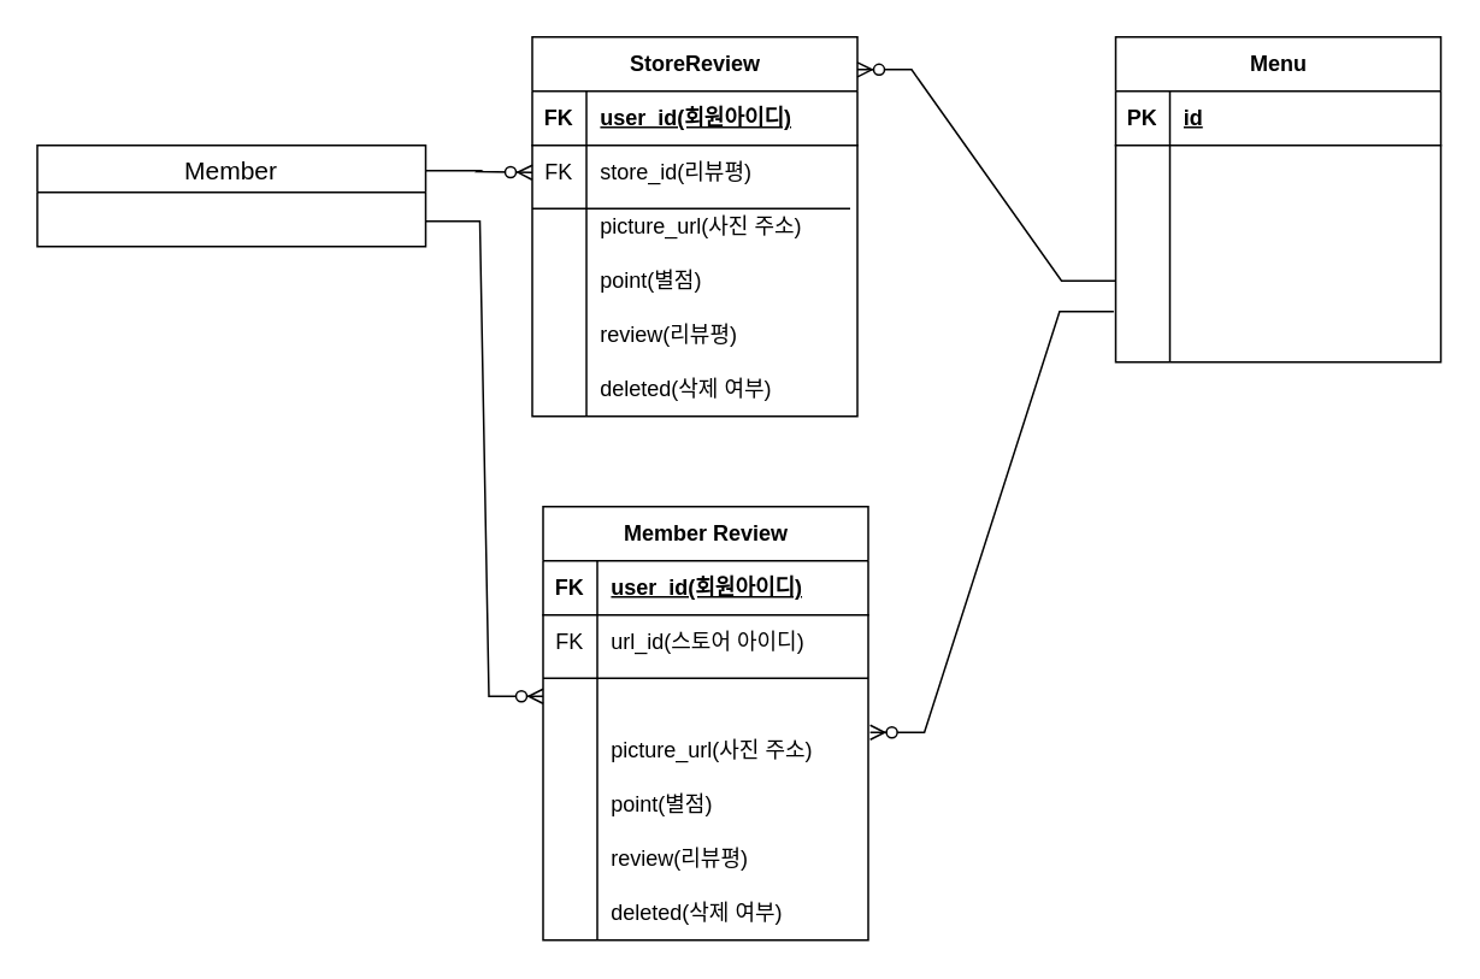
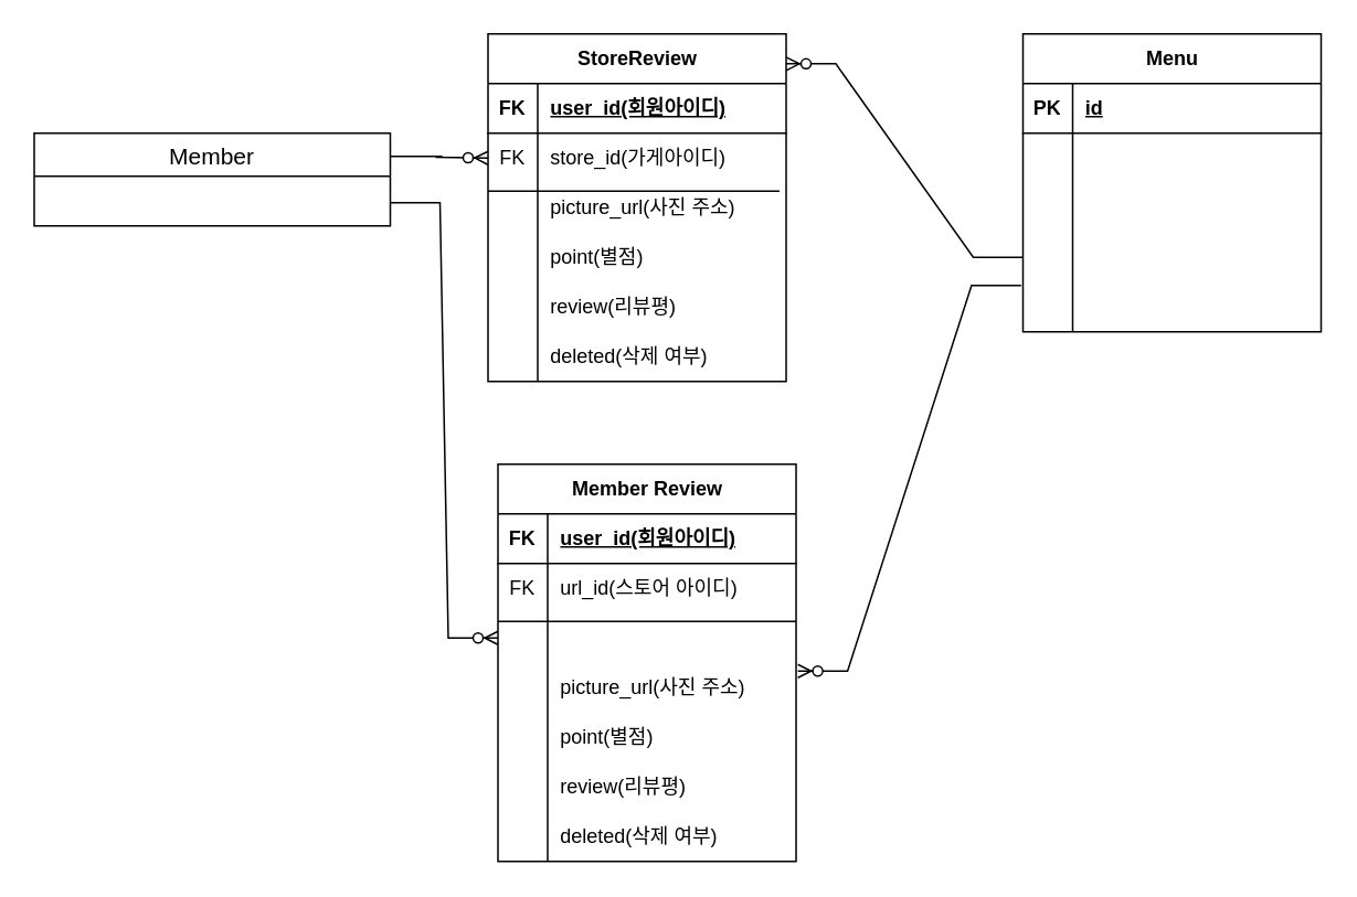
  <mxCell id="0" />
  <mxCell id="1" parent="0" />
  <mxCell id="2" value="StoreReview" style="shape=table;startSize=30;container=1;collapsible=1;childLayout=tableLayout;fixedRows=1;rowLines=0;fontStyle=1;align=center;resizeLast=1;html=1;" vertex="1" parent="1"><mxGeometry x="294" y="20" width="180" height="210" as="geometry" /></mxCell>
  <mxCell id="3" value="" style="shape=tableRow;horizontal=0;startSize=0;swimlaneHead=0;swimlaneBody=0;fillColor=none;collapsible=0;dropTarget=0;points=[[0,0.5],[1,0.5]];portConstraint=eastwest;top=0;left=0;right=0;bottom=1;" vertex="1" parent="2"><mxGeometry y="30" width="180" height="30" as="geometry" /></mxCell>
  <mxCell id="4" value="FK" style="shape=partialRectangle;connectable=0;fillColor=none;top=0;left=0;bottom=0;right=0;fontStyle=1;overflow=hidden;whiteSpace=wrap;html=1;" vertex="1" parent="3"><mxGeometry width="30" height="30" as="geometry"><mxRectangle width="30" height="30" as="alternateBounds" /></mxGeometry></mxCell>
  <mxCell id="5" value="user_id(회원아이디)" style="shape=partialRectangle;connectable=0;fillColor=none;top=0;left=0;bottom=0;right=0;align=left;spacingLeft=6;fontStyle=5;overflow=hidden;whiteSpace=wrap;html=1;" vertex="1" parent="3"><mxGeometry x="30" width="150" height="30" as="geometry"><mxRectangle width="150" height="30" as="alternateBounds" /></mxGeometry></mxCell>
  <mxCell id="6" value="" style="shape=tableRow;horizontal=0;startSize=0;swimlaneHead=0;swimlaneBody=0;fillColor=none;collapsible=0;dropTarget=0;points=[[0,0.5],[1,0.5]];portConstraint=eastwest;top=0;left=0;right=0;bottom=0;" vertex="1" parent="2"><mxGeometry y="60" width="180" height="30" as="geometry" /></mxCell>
  <mxCell id="7" value="FK" style="shape=partialRectangle;connectable=0;fillColor=none;top=0;left=0;bottom=0;right=0;editable=1;overflow=hidden;whiteSpace=wrap;html=1;" vertex="1" parent="6"><mxGeometry width="30" height="30" as="geometry"><mxRectangle width="30" height="30" as="alternateBounds" /></mxGeometry></mxCell>
- <mxCell id="8" value="store_id(리뷰평)" style="shape=partialRectangle;connectable=0;fillColor=none;top=0;left=0;bottom=0;right=0;align=left;spacingLeft=6;overflow=hidden;whiteSpace=wrap;html=1;" vertex="1" parent="6"><mxGeometry x="30" width="150" height="30" as="geometry"><mxRectangle width="150" height="30" as="alternateBounds" /></mxGeometry></mxCell>
+ <mxCell id="8" value="store_id(가게아이디)" style="shape=partialRectangle;connectable=0;fillColor=none;top=0;left=0;bottom=0;right=0;align=left;spacingLeft=6;overflow=hidden;whiteSpace=wrap;html=1;" vertex="1" parent="6"><mxGeometry x="30" width="150" height="30" as="geometry"><mxRectangle width="150" height="30" as="alternateBounds" /></mxGeometry></mxCell>
  <mxCell id="9" value="" style="shape=tableRow;horizontal=0;startSize=0;swimlaneHead=0;swimlaneBody=0;fillColor=none;collapsible=0;dropTarget=0;points=[[0,0.5],[1,0.5]];portConstraint=eastwest;top=0;left=0;right=0;bottom=0;" vertex="1" parent="2"><mxGeometry y="90" width="180" height="30" as="geometry" /></mxCell>
  <mxCell id="10" value="" style="shape=partialRectangle;connectable=0;fillColor=none;top=0;left=0;bottom=0;right=0;editable=1;overflow=hidden;whiteSpace=wrap;html=1;" vertex="1" parent="9"><mxGeometry width="30" height="30" as="geometry"><mxRectangle width="30" height="30" as="alternateBounds" /></mxGeometry></mxCell>
  <mxCell id="11" value="picture_url(사진 주소)" style="shape=partialRectangle;connectable=0;fillColor=none;top=0;left=0;bottom=0;right=0;align=left;spacingLeft=6;overflow=hidden;whiteSpace=wrap;html=1;" vertex="1" parent="9"><mxGeometry x="30" width="150" height="30" as="geometry"><mxRectangle width="150" height="30" as="alternateBounds" /></mxGeometry></mxCell>
  <mxCell id="12" style="shape=tableRow;horizontal=0;startSize=0;swimlaneHead=0;swimlaneBody=0;fillColor=none;collapsible=0;dropTarget=0;points=[[0,0.5],[1,0.5]];portConstraint=eastwest;top=0;left=0;right=0;bottom=0;movable=1;resizable=1;rotatable=1;deletable=1;editable=1;locked=0;connectable=1;" vertex="1" parent="2"><mxGeometry y="120" width="180" height="30" as="geometry" /></mxCell>
  <mxCell id="13" style="shape=partialRectangle;connectable=0;fillColor=none;top=0;left=0;bottom=0;right=0;editable=1;overflow=hidden;whiteSpace=wrap;html=1;" vertex="1" parent="12"><mxGeometry width="30" height="30" as="geometry"><mxRectangle width="30" height="30" as="alternateBounds" /></mxGeometry></mxCell>
  <mxCell id="14" value="point(별점)" style="shape=partialRectangle;connectable=1;fillColor=none;top=0;left=0;bottom=0;right=0;align=left;spacingLeft=6;overflow=hidden;whiteSpace=wrap;html=1;movable=1;resizable=1;rotatable=1;deletable=1;editable=1;locked=0;" vertex="1" parent="12"><mxGeometry x="30" width="150" height="30" as="geometry"><mxRectangle width="150" height="30" as="alternateBounds" /></mxGeometry></mxCell>
  <mxCell id="15" value="" style="shape=tableRow;horizontal=0;startSize=0;swimlaneHead=0;swimlaneBody=0;fillColor=none;collapsible=0;dropTarget=0;points=[[0,0.5],[1,0.5]];portConstraint=eastwest;top=0;left=0;right=0;bottom=0;" vertex="1" parent="2"><mxGeometry y="150" width="180" height="30" as="geometry" /></mxCell>
  <mxCell id="16" value="" style="shape=partialRectangle;connectable=0;fillColor=none;top=0;left=0;bottom=0;right=0;editable=1;overflow=hidden;whiteSpace=wrap;html=1;" vertex="1" parent="15"><mxGeometry width="30" height="30" as="geometry"><mxRectangle width="30" height="30" as="alternateBounds" /></mxGeometry></mxCell>
  <mxCell id="17" value="review(리뷰평)" style="shape=partialRectangle;connectable=0;fillColor=none;top=0;left=0;bottom=0;right=0;align=left;spacingLeft=6;overflow=hidden;whiteSpace=wrap;html=1;" vertex="1" parent="15"><mxGeometry x="30" width="150" height="30" as="geometry"><mxRectangle width="150" height="30" as="alternateBounds" /></mxGeometry></mxCell>
  <mxCell id="18" style="shape=tableRow;horizontal=0;startSize=0;swimlaneHead=0;swimlaneBody=0;fillColor=none;collapsible=0;dropTarget=0;points=[[0,0.5],[1,0.5]];portConstraint=eastwest;top=0;left=0;right=0;bottom=0;" vertex="1" parent="2"><mxGeometry y="180" width="180" height="30" as="geometry" /></mxCell>
  <mxCell id="19" style="shape=partialRectangle;connectable=0;fillColor=none;top=0;left=0;bottom=0;right=0;editable=1;overflow=hidden;whiteSpace=wrap;html=1;" vertex="1" parent="18"><mxGeometry width="30" height="30" as="geometry"><mxRectangle width="30" height="30" as="alternateBounds" /></mxGeometry></mxCell>
  <mxCell id="20" value="deleted(삭제 여부)" style="shape=partialRectangle;connectable=0;fillColor=none;top=0;left=0;bottom=0;right=0;align=left;spacingLeft=6;overflow=hidden;whiteSpace=wrap;html=1;" vertex="1" parent="18"><mxGeometry x="30" width="150" height="30" as="geometry"><mxRectangle width="150" height="30" as="alternateBounds" /></mxGeometry></mxCell>
  <mxCell id="21" value="Member Review" style="shape=table;startSize=30;container=1;collapsible=1;childLayout=tableLayout;fixedRows=1;rowLines=0;fontStyle=1;align=center;resizeLast=1;html=1;" vertex="1" parent="1"><mxGeometry x="300" y="280" width="180" height="240" as="geometry" /></mxCell>
  <mxCell id="22" value="" style="shape=tableRow;horizontal=0;startSize=0;swimlaneHead=0;swimlaneBody=0;fillColor=none;collapsible=0;dropTarget=0;points=[[0,0.5],[1,0.5]];portConstraint=eastwest;top=0;left=0;right=0;bottom=1;" vertex="1" parent="21"><mxGeometry y="30" width="180" height="30" as="geometry" /></mxCell>
  <mxCell id="23" value="FK" style="shape=partialRectangle;connectable=0;fillColor=none;top=0;left=0;bottom=0;right=0;fontStyle=1;overflow=hidden;whiteSpace=wrap;html=1;" vertex="1" parent="22"><mxGeometry width="30" height="30" as="geometry"><mxRectangle width="30" height="30" as="alternateBounds" /></mxGeometry></mxCell>
  <mxCell id="24" value="user_id(회원아이디)" style="shape=partialRectangle;connectable=0;fillColor=none;top=0;left=0;bottom=0;right=0;align=left;spacingLeft=6;fontStyle=5;overflow=hidden;whiteSpace=wrap;html=1;" vertex="1" parent="22"><mxGeometry x="30" width="150" height="30" as="geometry"><mxRectangle width="150" height="30" as="alternateBounds" /></mxGeometry></mxCell>
  <mxCell id="25" value="" style="shape=tableRow;horizontal=0;startSize=0;swimlaneHead=0;swimlaneBody=0;fillColor=none;collapsible=0;dropTarget=0;points=[[0,0.5],[1,0.5]];portConstraint=eastwest;top=0;left=0;right=0;bottom=0;" vertex="1" parent="21"><mxGeometry y="60" width="180" height="30" as="geometry" /></mxCell>
  <mxCell id="26" value="FK" style="shape=partialRectangle;connectable=0;fillColor=none;top=0;left=0;bottom=0;right=0;fontStyle=0;overflow=hidden;whiteSpace=wrap;html=1;" vertex="1" parent="25"><mxGeometry width="30" height="30" as="geometry"><mxRectangle width="30" height="30" as="alternateBounds" /></mxGeometry></mxCell>
  <mxCell id="27" value="url_id(스토어 아이디)" style="shape=partialRectangle;connectable=0;fillColor=none;top=0;left=0;bottom=0;right=0;align=left;spacingLeft=6;fontStyle=0;overflow=hidden;whiteSpace=wrap;html=1;" vertex="1" parent="25"><mxGeometry x="30" width="150" height="30" as="geometry"><mxRectangle width="150" height="30" as="alternateBounds" /></mxGeometry></mxCell>
  <mxCell id="28" value="" style="shape=tableRow;horizontal=0;startSize=0;swimlaneHead=0;swimlaneBody=0;fillColor=none;collapsible=0;dropTarget=0;points=[[0,0.5],[1,0.5]];portConstraint=eastwest;top=0;left=0;right=0;bottom=0;" vertex="1" parent="21"><mxGeometry y="90" width="180" height="30" as="geometry" /></mxCell>
  <mxCell id="29" value="" style="shape=partialRectangle;connectable=0;fillColor=none;top=0;left=0;bottom=0;right=0;editable=1;overflow=hidden;whiteSpace=wrap;html=1;" vertex="1" parent="28"><mxGeometry width="30" height="30" as="geometry"><mxRectangle width="30" height="30" as="alternateBounds" /></mxGeometry></mxCell>
  <mxCell id="30" value="" style="shape=partialRectangle;connectable=0;fillColor=none;top=0;left=0;bottom=0;right=0;align=left;spacingLeft=6;overflow=hidden;whiteSpace=wrap;html=1;" vertex="1" parent="28"><mxGeometry x="30" width="150" height="30" as="geometry"><mxRectangle width="150" height="30" as="alternateBounds" /></mxGeometry></mxCell>
  <mxCell id="31" value="" style="shape=tableRow;horizontal=0;startSize=0;swimlaneHead=0;swimlaneBody=0;fillColor=none;collapsible=0;dropTarget=0;points=[[0,0.5],[1,0.5]];portConstraint=eastwest;top=0;left=0;right=0;bottom=0;" vertex="1" parent="21"><mxGeometry y="120" width="180" height="30" as="geometry" /></mxCell>
  <mxCell id="32" value="" style="shape=partialRectangle;connectable=0;fillColor=none;top=0;left=0;bottom=0;right=0;editable=1;overflow=hidden;whiteSpace=wrap;html=1;" vertex="1" parent="31"><mxGeometry width="30" height="30" as="geometry"><mxRectangle width="30" height="30" as="alternateBounds" /></mxGeometry></mxCell>
  <mxCell id="33" value="picture_url(사진 주소)" style="shape=partialRectangle;connectable=0;fillColor=none;top=0;left=0;bottom=0;right=0;align=left;spacingLeft=6;overflow=hidden;whiteSpace=wrap;html=1;" vertex="1" parent="31"><mxGeometry x="30" width="150" height="30" as="geometry"><mxRectangle width="150" height="30" as="alternateBounds" /></mxGeometry></mxCell>
  <mxCell id="34" style="shape=tableRow;horizontal=0;startSize=0;swimlaneHead=0;swimlaneBody=0;fillColor=none;collapsible=0;dropTarget=0;points=[[0,0.5],[1,0.5]];portConstraint=eastwest;top=0;left=0;right=0;bottom=0;movable=1;resizable=1;rotatable=1;deletable=1;editable=1;locked=0;connectable=1;" vertex="1" parent="21"><mxGeometry y="150" width="180" height="30" as="geometry" /></mxCell>
  <mxCell id="35" style="shape=partialRectangle;connectable=0;fillColor=none;top=0;left=0;bottom=0;right=0;editable=1;overflow=hidden;whiteSpace=wrap;html=1;" vertex="1" parent="34"><mxGeometry width="30" height="30" as="geometry"><mxRectangle width="30" height="30" as="alternateBounds" /></mxGeometry></mxCell>
  <mxCell id="36" value="point(별점)" style="shape=partialRectangle;connectable=1;fillColor=none;top=0;left=0;bottom=0;right=0;align=left;spacingLeft=6;overflow=hidden;whiteSpace=wrap;html=1;movable=1;resizable=1;rotatable=1;deletable=1;editable=1;locked=0;" vertex="1" parent="34"><mxGeometry x="30" width="150" height="30" as="geometry"><mxRectangle width="150" height="30" as="alternateBounds" /></mxGeometry></mxCell>
  <mxCell id="37" value="" style="shape=tableRow;horizontal=0;startSize=0;swimlaneHead=0;swimlaneBody=0;fillColor=none;collapsible=0;dropTarget=0;points=[[0,0.5],[1,0.5]];portConstraint=eastwest;top=0;left=0;right=0;bottom=0;" vertex="1" parent="21"><mxGeometry y="180" width="180" height="30" as="geometry" /></mxCell>
  <mxCell id="38" value="" style="shape=partialRectangle;connectable=0;fillColor=none;top=0;left=0;bottom=0;right=0;editable=1;overflow=hidden;whiteSpace=wrap;html=1;" vertex="1" parent="37"><mxGeometry width="30" height="30" as="geometry"><mxRectangle width="30" height="30" as="alternateBounds" /></mxGeometry></mxCell>
  <mxCell id="39" value="review(리뷰평)" style="shape=partialRectangle;connectable=0;fillColor=none;top=0;left=0;bottom=0;right=0;align=left;spacingLeft=6;overflow=hidden;whiteSpace=wrap;html=1;" vertex="1" parent="37"><mxGeometry x="30" width="150" height="30" as="geometry"><mxRectangle width="150" height="30" as="alternateBounds" /></mxGeometry></mxCell>
  <mxCell id="40" style="shape=tableRow;horizontal=0;startSize=0;swimlaneHead=0;swimlaneBody=0;fillColor=none;collapsible=0;dropTarget=0;points=[[0,0.5],[1,0.5]];portConstraint=eastwest;top=0;left=0;right=0;bottom=0;" vertex="1" parent="21"><mxGeometry y="210" width="180" height="30" as="geometry" /></mxCell>
  <mxCell id="41" style="shape=partialRectangle;connectable=0;fillColor=none;top=0;left=0;bottom=0;right=0;editable=1;overflow=hidden;whiteSpace=wrap;html=1;" vertex="1" parent="40"><mxGeometry width="30" height="30" as="geometry"><mxRectangle width="30" height="30" as="alternateBounds" /></mxGeometry></mxCell>
  <mxCell id="42" value="deleted(삭제 여부)" style="shape=partialRectangle;connectable=0;fillColor=none;top=0;left=0;bottom=0;right=0;align=left;spacingLeft=6;overflow=hidden;whiteSpace=wrap;html=1;" vertex="1" parent="40"><mxGeometry x="30" width="150" height="30" as="geometry"><mxRectangle width="150" height="30" as="alternateBounds" /></mxGeometry></mxCell>
  <mxCell id="43" value="Member" style="swimlane;fontStyle=0;childLayout=stackLayout;horizontal=1;startSize=26;horizontalStack=0;resizeParent=1;resizeParentMax=0;resizeLast=0;collapsible=1;marginBottom=0;align=center;fontSize=14;" vertex="1" parent="1"><mxGeometry x="20" y="80" width="215" height="56" as="geometry" /></mxCell>
  <mxCell id="44" value="Menu" style="shape=table;startSize=30;container=1;collapsible=1;childLayout=tableLayout;fixedRows=1;rowLines=0;fontStyle=1;align=center;resizeLast=1;html=1;" vertex="1" parent="1"><mxGeometry x="617" y="20" width="180" height="180" as="geometry" /></mxCell>
  <mxCell id="45" value="" style="shape=tableRow;horizontal=0;startSize=0;swimlaneHead=0;swimlaneBody=0;fillColor=none;collapsible=0;dropTarget=0;points=[[0,0.5],[1,0.5]];portConstraint=eastwest;top=0;left=0;right=0;bottom=1;" vertex="1" parent="44"><mxGeometry y="30" width="180" height="30" as="geometry" /></mxCell>
  <mxCell id="46" value="PK" style="shape=partialRectangle;connectable=0;fillColor=none;top=0;left=0;bottom=0;right=0;fontStyle=1;overflow=hidden;whiteSpace=wrap;html=1;" vertex="1" parent="45"><mxGeometry width="30" height="30" as="geometry"><mxRectangle width="30" height="30" as="alternateBounds" /></mxGeometry></mxCell>
  <mxCell id="47" value="id" style="shape=partialRectangle;connectable=0;fillColor=none;top=0;left=0;bottom=0;right=0;align=left;spacingLeft=6;fontStyle=5;overflow=hidden;whiteSpace=wrap;html=1;" vertex="1" parent="45"><mxGeometry x="30" width="150" height="30" as="geometry"><mxRectangle width="150" height="30" as="alternateBounds" /></mxGeometry></mxCell>
  <mxCell id="48" value="" style="shape=tableRow;horizontal=0;startSize=0;swimlaneHead=0;swimlaneBody=0;fillColor=none;collapsible=0;dropTarget=0;points=[[0,0.5],[1,0.5]];portConstraint=eastwest;top=0;left=0;right=0;bottom=0;" vertex="1" parent="44"><mxGeometry y="60" width="180" height="30" as="geometry" /></mxCell>
  <mxCell id="49" value="" style="shape=partialRectangle;connectable=0;fillColor=none;top=0;left=0;bottom=0;right=0;editable=1;overflow=hidden;whiteSpace=wrap;html=1;" vertex="1" parent="48"><mxGeometry width="30" height="30" as="geometry"><mxRectangle width="30" height="30" as="alternateBounds" /></mxGeometry></mxCell>
  <mxCell id="50" value="" style="shape=partialRectangle;connectable=0;fillColor=none;top=0;left=0;bottom=0;right=0;align=left;spacingLeft=6;overflow=hidden;whiteSpace=wrap;html=1;" vertex="1" parent="48"><mxGeometry x="30" width="150" height="30" as="geometry"><mxRectangle width="150" height="30" as="alternateBounds" /></mxGeometry></mxCell>
  <mxCell id="51" value="" style="shape=tableRow;horizontal=0;startSize=0;swimlaneHead=0;swimlaneBody=0;fillColor=none;collapsible=0;dropTarget=0;points=[[0,0.5],[1,0.5]];portConstraint=eastwest;top=0;left=0;right=0;bottom=0;" vertex="1" parent="44"><mxGeometry y="90" width="180" height="30" as="geometry" /></mxCell>
  <mxCell id="52" value="" style="shape=partialRectangle;connectable=0;fillColor=none;top=0;left=0;bottom=0;right=0;editable=1;overflow=hidden;whiteSpace=wrap;html=1;" vertex="1" parent="51"><mxGeometry width="30" height="30" as="geometry"><mxRectangle width="30" height="30" as="alternateBounds" /></mxGeometry></mxCell>
  <mxCell id="53" value="" style="shape=partialRectangle;connectable=0;fillColor=none;top=0;left=0;bottom=0;right=0;align=left;spacingLeft=6;overflow=hidden;whiteSpace=wrap;html=1;" vertex="1" parent="51"><mxGeometry x="30" width="150" height="30" as="geometry"><mxRectangle width="150" height="30" as="alternateBounds" /></mxGeometry></mxCell>
  <mxCell id="54" style="shape=tableRow;horizontal=0;startSize=0;swimlaneHead=0;swimlaneBody=0;fillColor=none;collapsible=0;dropTarget=0;points=[[0,0.5],[1,0.5]];portConstraint=eastwest;top=0;left=0;right=0;bottom=0;movable=1;resizable=1;rotatable=1;deletable=1;editable=1;locked=0;connectable=1;" vertex="1" parent="44"><mxGeometry y="120" width="180" height="30" as="geometry" /></mxCell>
  <mxCell id="55" style="shape=partialRectangle;connectable=0;fillColor=none;top=0;left=0;bottom=0;right=0;editable=1;overflow=hidden;whiteSpace=wrap;html=1;" vertex="1" parent="54"><mxGeometry width="30" height="30" as="geometry"><mxRectangle width="30" height="30" as="alternateBounds" /></mxGeometry></mxCell>
  <mxCell id="56" value="" style="shape=partialRectangle;connectable=1;fillColor=none;top=0;left=0;bottom=0;right=0;align=left;spacingLeft=6;overflow=hidden;whiteSpace=wrap;html=1;movable=1;resizable=1;rotatable=1;deletable=1;editable=1;locked=0;" vertex="1" parent="54"><mxGeometry x="30" width="150" height="30" as="geometry"><mxRectangle width="150" height="30" as="alternateBounds" /></mxGeometry></mxCell>
  <mxCell id="57" value="" style="shape=tableRow;horizontal=0;startSize=0;swimlaneHead=0;swimlaneBody=0;fillColor=none;collapsible=0;dropTarget=0;points=[[0,0.5],[1,0.5]];portConstraint=eastwest;top=0;left=0;right=0;bottom=0;" vertex="1" parent="44"><mxGeometry y="150" width="180" height="30" as="geometry" /></mxCell>
  <mxCell id="58" value="" style="shape=partialRectangle;connectable=0;fillColor=none;top=0;left=0;bottom=0;right=0;editable=1;overflow=hidden;whiteSpace=wrap;html=1;" vertex="1" parent="57"><mxGeometry width="30" height="30" as="geometry"><mxRectangle width="30" height="30" as="alternateBounds" /></mxGeometry></mxCell>
  <mxCell id="59" value="" style="shape=partialRectangle;connectable=0;fillColor=none;top=0;left=0;bottom=0;right=0;align=left;spacingLeft=6;overflow=hidden;whiteSpace=wrap;html=1;" vertex="1" parent="57"><mxGeometry x="30" width="150" height="30" as="geometry"><mxRectangle width="150" height="30" as="alternateBounds" /></mxGeometry></mxCell>
  <mxCell id="60" value="" style="edgeStyle=entityRelationEdgeStyle;fontSize=12;html=1;endArrow=ERzeroToMany;endFill=1;rounded=0;entryX=0;entryY=0.5;entryDx=0;entryDy=0;exitX=1;exitY=0.25;exitDx=0;exitDy=0;" edge="1" parent="1" source="43" target="6"><mxGeometry width="100" height="100" relative="1" as="geometry"><mxPoint x="182.08" y="130" as="sourcePoint" /><mxPoint x="480" y="140" as="targetPoint" /></mxGeometry></mxCell>
  <mxCell id="61" value="" style="edgeStyle=entityRelationEdgeStyle;fontSize=12;html=1;endArrow=ERzeroToMany;endFill=1;rounded=0;entryX=0;entryY=0.5;entryDx=0;entryDy=0;exitX=1;exitY=0.75;exitDx=0;exitDy=0;" edge="1" parent="1" source="43" target="28"><mxGeometry width="100" height="100" relative="1" as="geometry"><mxPoint x="183.04" y="111.01" as="sourcePoint" /><mxPoint x="312" y="225" as="targetPoint" /></mxGeometry></mxCell>
  <mxCell id="62" value="" style="edgeStyle=entityRelationEdgeStyle;fontSize=12;html=1;endArrow=ERzeroToMany;endFill=1;rounded=0;exitX=0;exitY=0.5;exitDx=0;exitDy=0;entryX=1;entryY=0.086;entryDx=0;entryDy=0;entryPerimeter=0;" edge="1" parent="1" source="54" target="2"><mxGeometry width="100" height="100" relative="1" as="geometry"><mxPoint x="617" y="110" as="sourcePoint" /><mxPoint x="474" y="80" as="targetPoint" /></mxGeometry></mxCell>
  <mxCell id="63" value="" style="edgeStyle=entityRelationEdgeStyle;fontSize=12;html=1;endArrow=ERzeroToMany;endFill=1;rounded=0;exitX=-0.006;exitY=0.067;exitDx=0;exitDy=0;entryX=1.006;entryY=0.167;entryDx=0;entryDy=0;entryPerimeter=0;exitPerimeter=0;" edge="1" parent="1" source="57" target="31"><mxGeometry width="100" height="100" relative="1" as="geometry"><mxPoint x="663" y="360" as="sourcePoint" /><mxPoint x="520" y="330" as="targetPoint" /></mxGeometry></mxCell>
  <mxCell id="64" value="" style="line;strokeWidth=1;rotatable=0;dashed=0;labelPosition=right;align=left;verticalAlign=middle;spacingTop=0;spacingLeft=6;points=[];portConstraint=eastwest;" vertex="1" parent="1"><mxGeometry x="300" y="370" width="180" height="10" as="geometry" /></mxCell>
  <mxCell id="65" value="" style="line;strokeWidth=1;rotatable=0;dashed=0;labelPosition=right;align=left;verticalAlign=middle;spacingTop=0;spacingLeft=6;points=[];portConstraint=eastwest;" vertex="1" parent="1"><mxGeometry x="294" y="110" width="176" height="10" as="geometry" /></mxCell>
